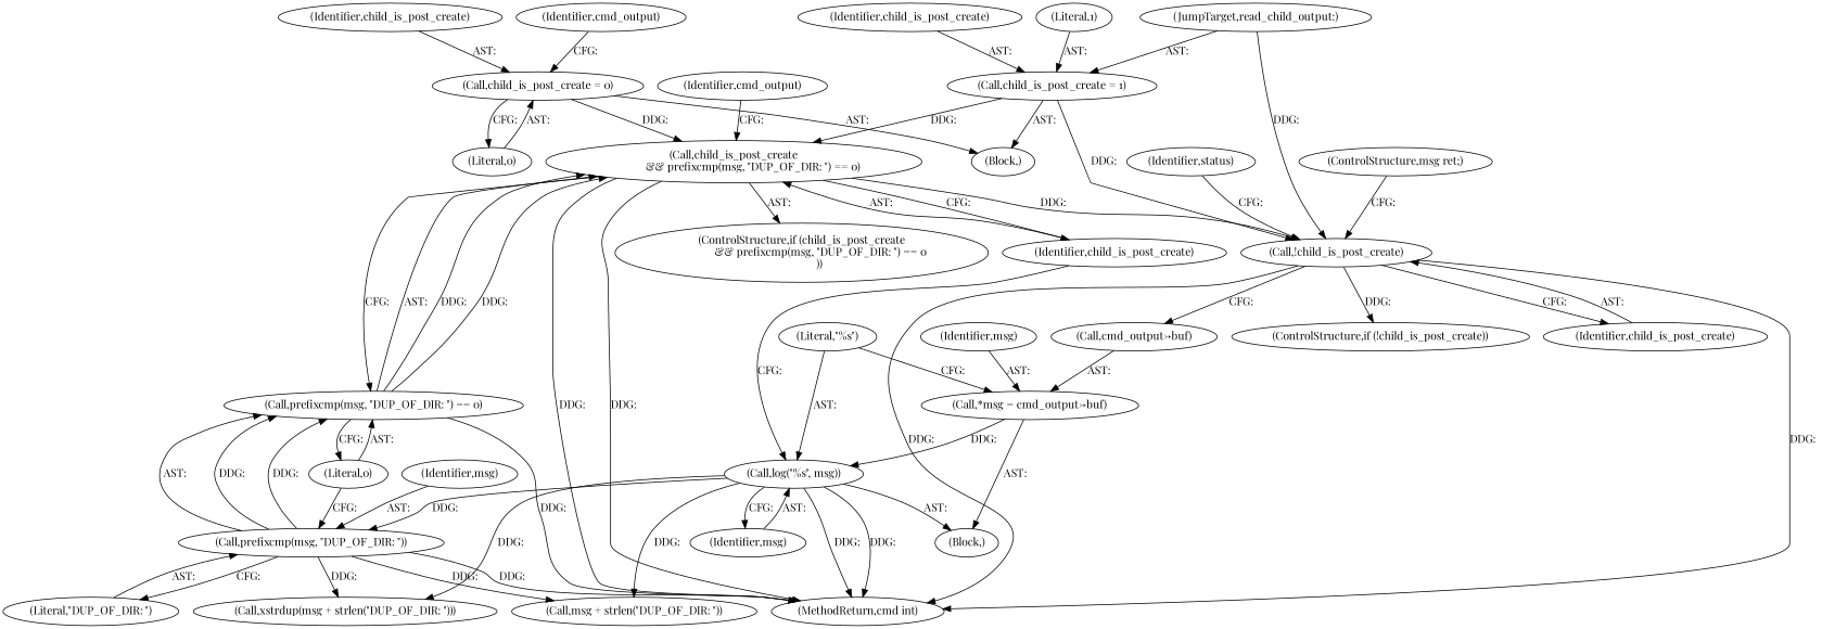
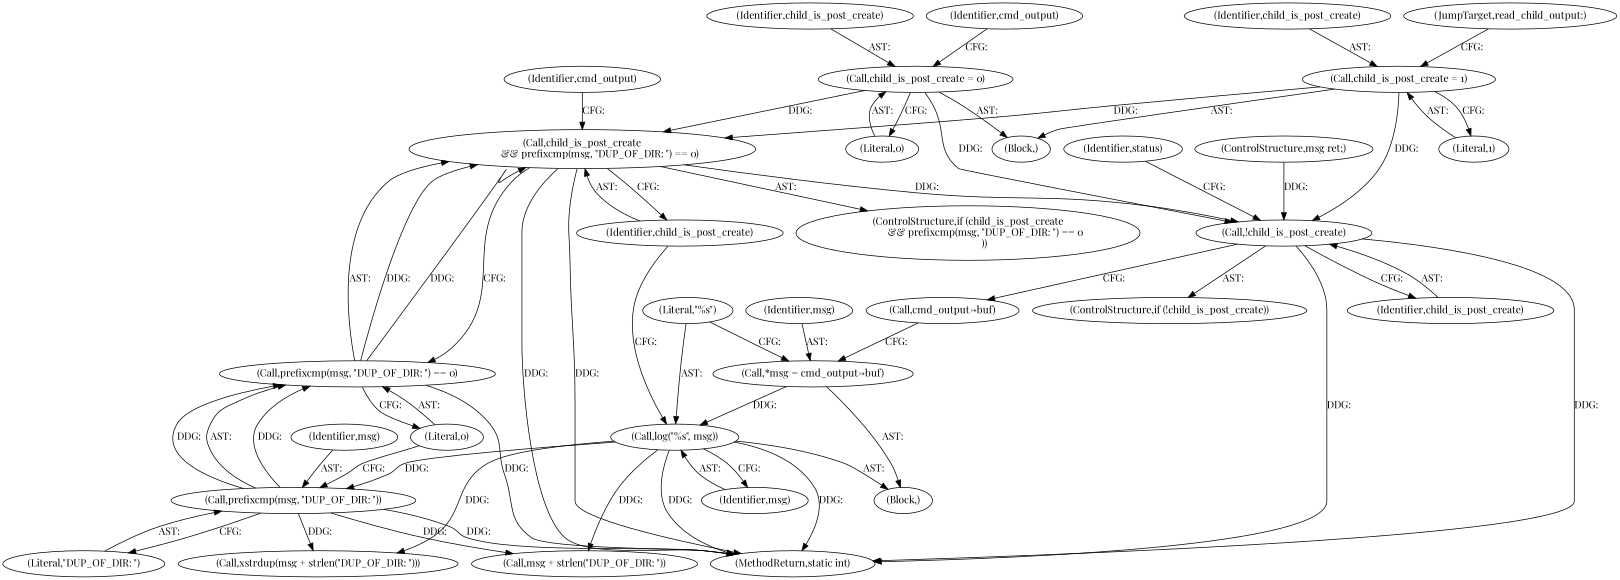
  digraph {
    fontname="Playfair Display"
    node [fontname="Playfair Display"]
    edge [fontname="Playfair Display"]
    n1 [label="(Call,child_is_post_create\n             && prefixcmp(msg, \"DUP_OF_DIR: \") == 0)"]
    n2 [label="(Call,prefixcmp(msg, \"DUP_OF_DIR: \") == 0)"]
    n3 [label="(Call,!child_is_post_create)"]
    n4 [label="(ControlStructure,if (child_is_post_create\n             && prefixcmp(msg, \"DUP_OF_DIR: \") == 0\n            ))"]
-   n5 [label="(MethodReturn,cmd int)"]
+   n5 [label="(MethodReturn,static int)"]
    n6 [label="(Identifier,child_is_post_create)"]
    n7 [label="(Literal,0)"]
    n8 [label="(Call,cmd_output->buf)"]
    n9 [label="(ControlStructure,if (!child_is_post_create))"]
    n10 [label="(Identifier,child_is_post_create)"]
    n11 [label="(Call,log(\"%s\", msg))"]
    n12 [label="(Call,child_is_post_create = 0)"]
    n13 [label="(Block,)"]
    n14 [label="(Literal,0)"]
    n15 [label="(Call,child_is_post_create = 1)"]
    n16 [label="(Literal,1)"]
    n17 [label="(Call,prefixcmp(msg, \"DUP_OF_DIR: \"))"]
    n18 [label="(Call,msg + strlen(\"DUP_OF_DIR: \"))"]
    n19 [label="(Call,xstrdup(msg + strlen(\"DUP_OF_DIR: \")))"]
    n20 [label="(Literal,\"DUP_OF_DIR: \")"]
    n21 [label="(Identifier,msg)"]
    n22 [label="(Block,)"]
    n23 [label="(Call,*msg = cmd_output->buf)"]
    n24 [label="(Identifier,msg)"]
    n25 [label="(Identifier,status)"]
    n26 [label="(Identifier,child_is_post_create)"]
    n27 [label="(Identifier,child_is_post_create)"]
    n28 [label="(Literal,\"%s\")"]
    n29 [label="(ControlStructure,msg ret;)"]
    n30 [label="(Identifier,cmd_output)"]
    n31 [label="(Identifier,msg)"]
    n32 [label="(Identifier,cmd_output)"]
    n33 [label="(JumpTarget,read_child_output:)"]
    n1 -> n2 [label="CFG: "]
    n1 -> n3 [label="DDG: "]
    n1 -> n4 [label="AST: "]
    n1 -> n5 [label="DDG: "]
    n1 -> n5 [label="DDG: "]
    n1 -> n6 [label="CFG: "]
    n2 -> n1 [label="AST: "]
    n2 -> n1 [label="DDG: "]
    n2 -> n1 [label="DDG: "]
    n2 -> n5 [label="DDG: "]
    n2 -> n7 [label="CFG: "]
    n3 -> n5 [label="DDG: "]
    n3 -> n5 [label="DDG: "]
    n3 -> n8 [label="CFG: "]
-   n3 -> n9 [label="DDG: "]
+   n3 -> n9 [label="AST: "]
    n3 -> n10 [label="CFG: "]
    n6 -> n1 [label="AST: "]
    n6 -> n11 [label="CFG: "]
    n7 -> n2 [label="AST: "]
    n7 -> n17 [label="CFG: "]
-   n8 -> n23 [label="AST: "]
+   n8 -> n23 [label="CFG: "]
    n10 -> n3 [label="AST: "]
    n11 -> n5 [label="DDG: "]
    n11 -> n5 [label="DDG: "]
    n11 -> n17 [label="DDG: "]
    n11 -> n18 [label="DDG: "]
    n11 -> n19 [label="DDG: "]
    n11 -> n21 [label="CFG: "]
    n11 -> n22 [label="AST: "]
    n12 -> n1 [label="DDG: "]
-   n33 -> n3 [label="DDG: "]
+   n12 -> n3 [label="DDG: "]
    n12 -> n13 [label="AST: "]
    n12 -> n14 [label="CFG: "]
    n14 -> n12 [label="AST: "]
    n15 -> n1 [label="DDG: "]
    n15 -> n3 [label="DDG: "]
    n15 -> n13 [label="AST: "]
+   n15 -> n16 [label="CFG: "]
    n16 -> n15 [label="AST: "]
    n17 -> n2 [label="AST: "]
    n17 -> n2 [label="DDG: "]
    n17 -> n2 [label="DDG: "]
    n17 -> n5 [label="DDG: "]
    n17 -> n18 [label="DDG: "]
    n17 -> n19 [label="DDG: "]
    n17 -> n20 [label="CFG: "]
    n20 -> n17 [label="AST: "]
    n21 -> n11 [label="AST: "]
    n23 -> n11 [label="DDG: "]
    n23 -> n22 [label="AST: "]
    n24 -> n17 [label="AST: "]
    n25 -> n3 [label="CFG: "]
    n26 -> n15 [label="AST: "]
    n27 -> n12 [label="AST: "]
    n28 -> n11 [label="AST: "]
    n28 -> n23 [label="CFG: "]
-   n29 -> n3 [label="CFG: "]
+   n29 -> n3 [label="DDG: "]
    n30 -> n12 [label="CFG: "]
    n31 -> n23 [label="AST: "]
    n32 -> n1 [label="CFG: "]
-   n33 -> n15 [label="AST: "]
+   n33 -> n15 [label="CFG: "]
  }
